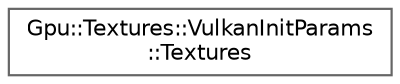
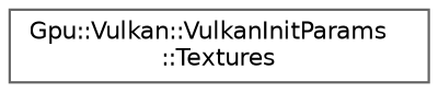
  digraph {
    rankdir=LR
-   n1 [color=grey40 fillcolor=white fontname=Helvetica fontsize=10 height=0.2 label="Gpu::Textures::VulkanInitParams\l::Textures" shape=box style=filled width=0.4]
+   n1 [color=grey40 fillcolor=white fontname=Helvetica fontsize=10 height=0.2 label="Gpu::Vulkan::VulkanInitParams\l::Textures" shape=box style=filled width=0.4]
  }
